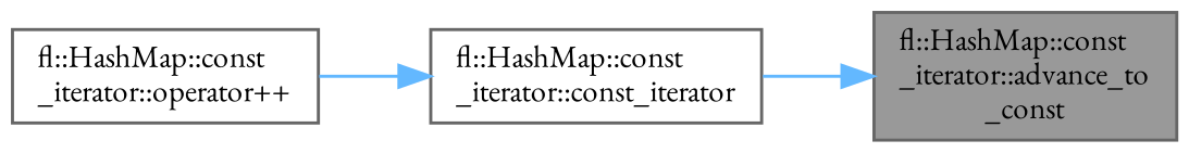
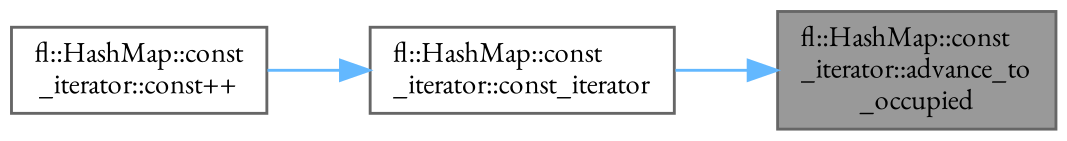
  digraph {
    fontname="EB Garamond"
    rankdir=RL
    node [color=grey40 fillcolor=white fontname="EB Garamond" fontsize=10 shape=box style=filled]
    edge [color=steelblue1 dir=back fontname="EB Garamond" fontsize=10 labelfontname=Helvetica labelfontsize=10 style=solid]
-   n1 [color=gray40 fillcolor=grey60 fontcolor=black height=0.2 label="fl::HashMap::const\l_iterator::advance_to\l_const" width=0.4]
+   n1 [color=gray40 fillcolor=grey60 fontcolor=black height=0.2 label="fl::HashMap::const\l_iterator::advance_to\l_occupied" width=0.4]
    n2 [height=0.2 label="fl::HashMap::const\l_iterator::const_iterator" width=0.4]
-   n3 [height=0.2 label="fl::HashMap::const\l_iterator::operator++" width=0.4]
+   n3 [height=0.2 label="fl::HashMap::const\l_iterator::const++" width=0.4]
    n1 -> n2
    n2 -> n3
  }
